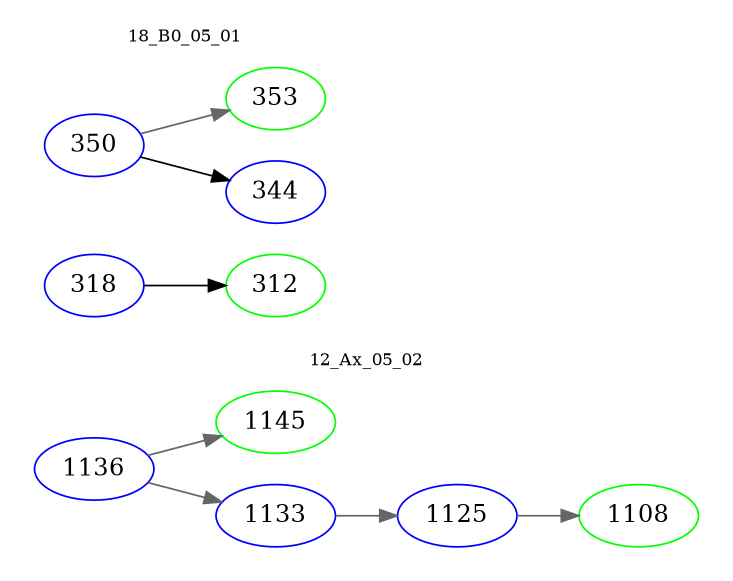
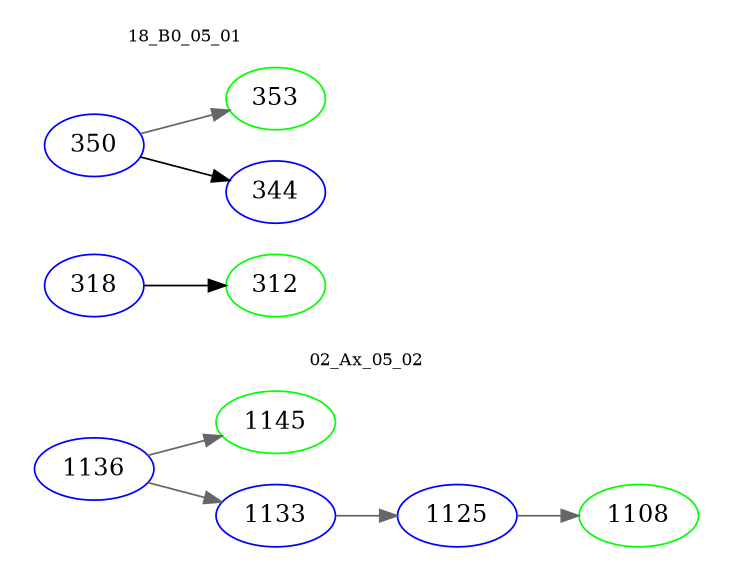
  digraph {
    rankdir=LR
    node [color=blue]
    edge [color=gray40]
    n1 [label=1136]
    n2 [label=1133]
    n3 [color=green label=1145]
    n4 [label=1125]
    n5 [color=green label=1108]
    n6 [label=350]
    n7 [label=344]
    n8 [color=green label=353]
    n9 [label=318]
    n10 [color=green label=312]
    subgraph cluster_1 {
      color=white
      fontsize=10
-     label="12_Ax_05_02"
+     label="02_Ax_05_02"
      n1
      n2
      n3
      n4
      n5
    }
    subgraph cluster_2 {
      color=white
      fontsize=10
      label="18_B0_05_01"
      n6
      n7
      n8
      n9
      n10
    }
    n1 -> n2
    n1 -> n3
    n2 -> n4
    n4 -> n5
    n6 -> n7 [color=black]
    n6 -> n8
    n9 -> n10 [color=black]
  }
